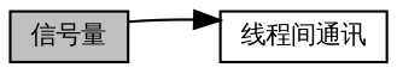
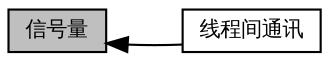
  digraph {
    rankdir=LR
    fontname="JetBrains Mono"
    node [color=black fontname="JetBrains Mono" fontsize=10 shape=record style=filled]
    n1 [fillcolor=grey75 fontcolor=black height=0.2 label="信号量" width=0.4]
    n2 [fillcolor=white height=0.2 label="线程间通讯" width=0.4]
-   n2 -> n1 [dir=back fontname="JetBrains Mono" fontsize=10 labelfontname="FreeSans.ttf" labelfontsize=10 shape=plaintext style=solid]
+   n1 -> n2 [dir=back fontname="JetBrains Mono" fontsize=10 labelfontname="FreeSans.ttf" labelfontsize=10 shape=plaintext style=solid]
  }
